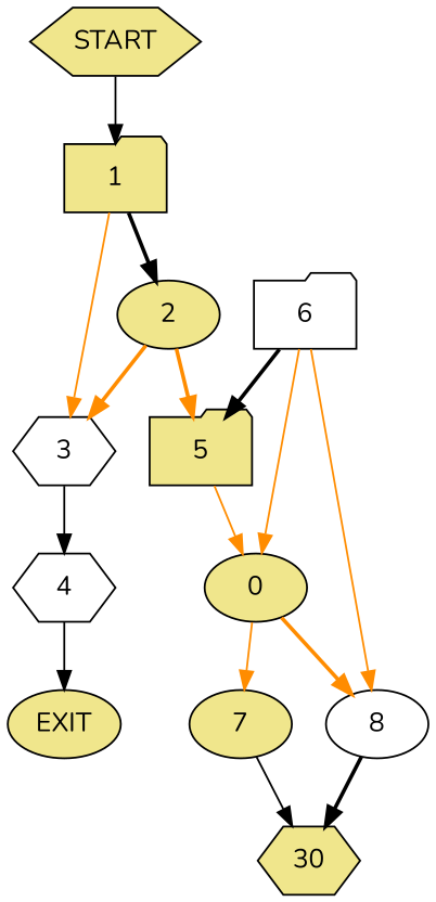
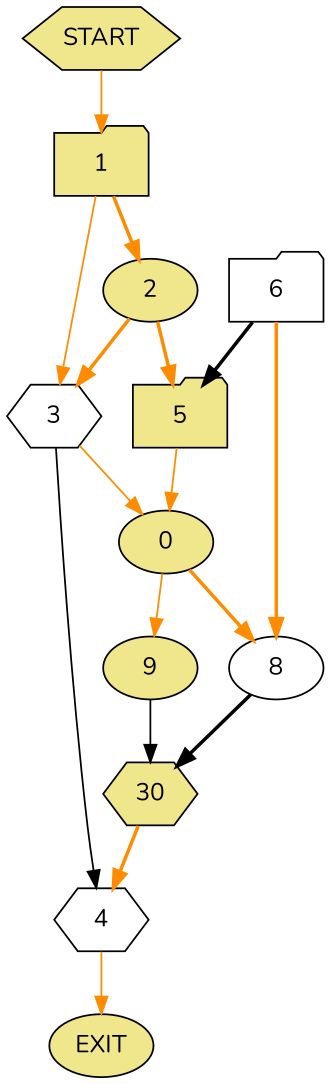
  digraph {
    fontname=Nunito
    node [fillcolor=khaki fontname=Nunito shape=ellipse style=filled]
    edge [color=darkorange fontname=Nunito style=solid]
    n1 [label=START shape=hexagon]
    1 [shape=folder]
    2
    3 [fillcolor=white shape=hexagon]
    n5 [label=EXIT]
    5 [shape=folder]
    4 [fillcolor=white shape=hexagon]
    n8 [label=0]
    6 [fillcolor=white shape=folder]
    8 [fillcolor=white]
-   9 [label=7]
+   9
    n12 [label=30 shape=hexagon]
-   n1 -> 1 [color=black]
-   1 -> 2 [color=black style=bold]
+   n1 -> 1
+   1 -> 2 [style=bold]
    1 -> 3
    2 -> 3 [style=bold]
    2 -> 5 [style=bold]
    3 -> 4 [color=black]
    5 -> n8
-   4 -> n5 [color=black]
+   4 -> n5
    n8 -> 8 [style=bold]
    n8 -> 9
    6 -> 5 [color=black style=bold]
-   6 -> n8
-   6 -> 8
+   3 -> n8
+   6 -> 8 [style=bold]
    8 -> n12 [color=black style=bold]
    9 -> n12 [color=black]
+   n12 -> 4 [style=bold]
  }
